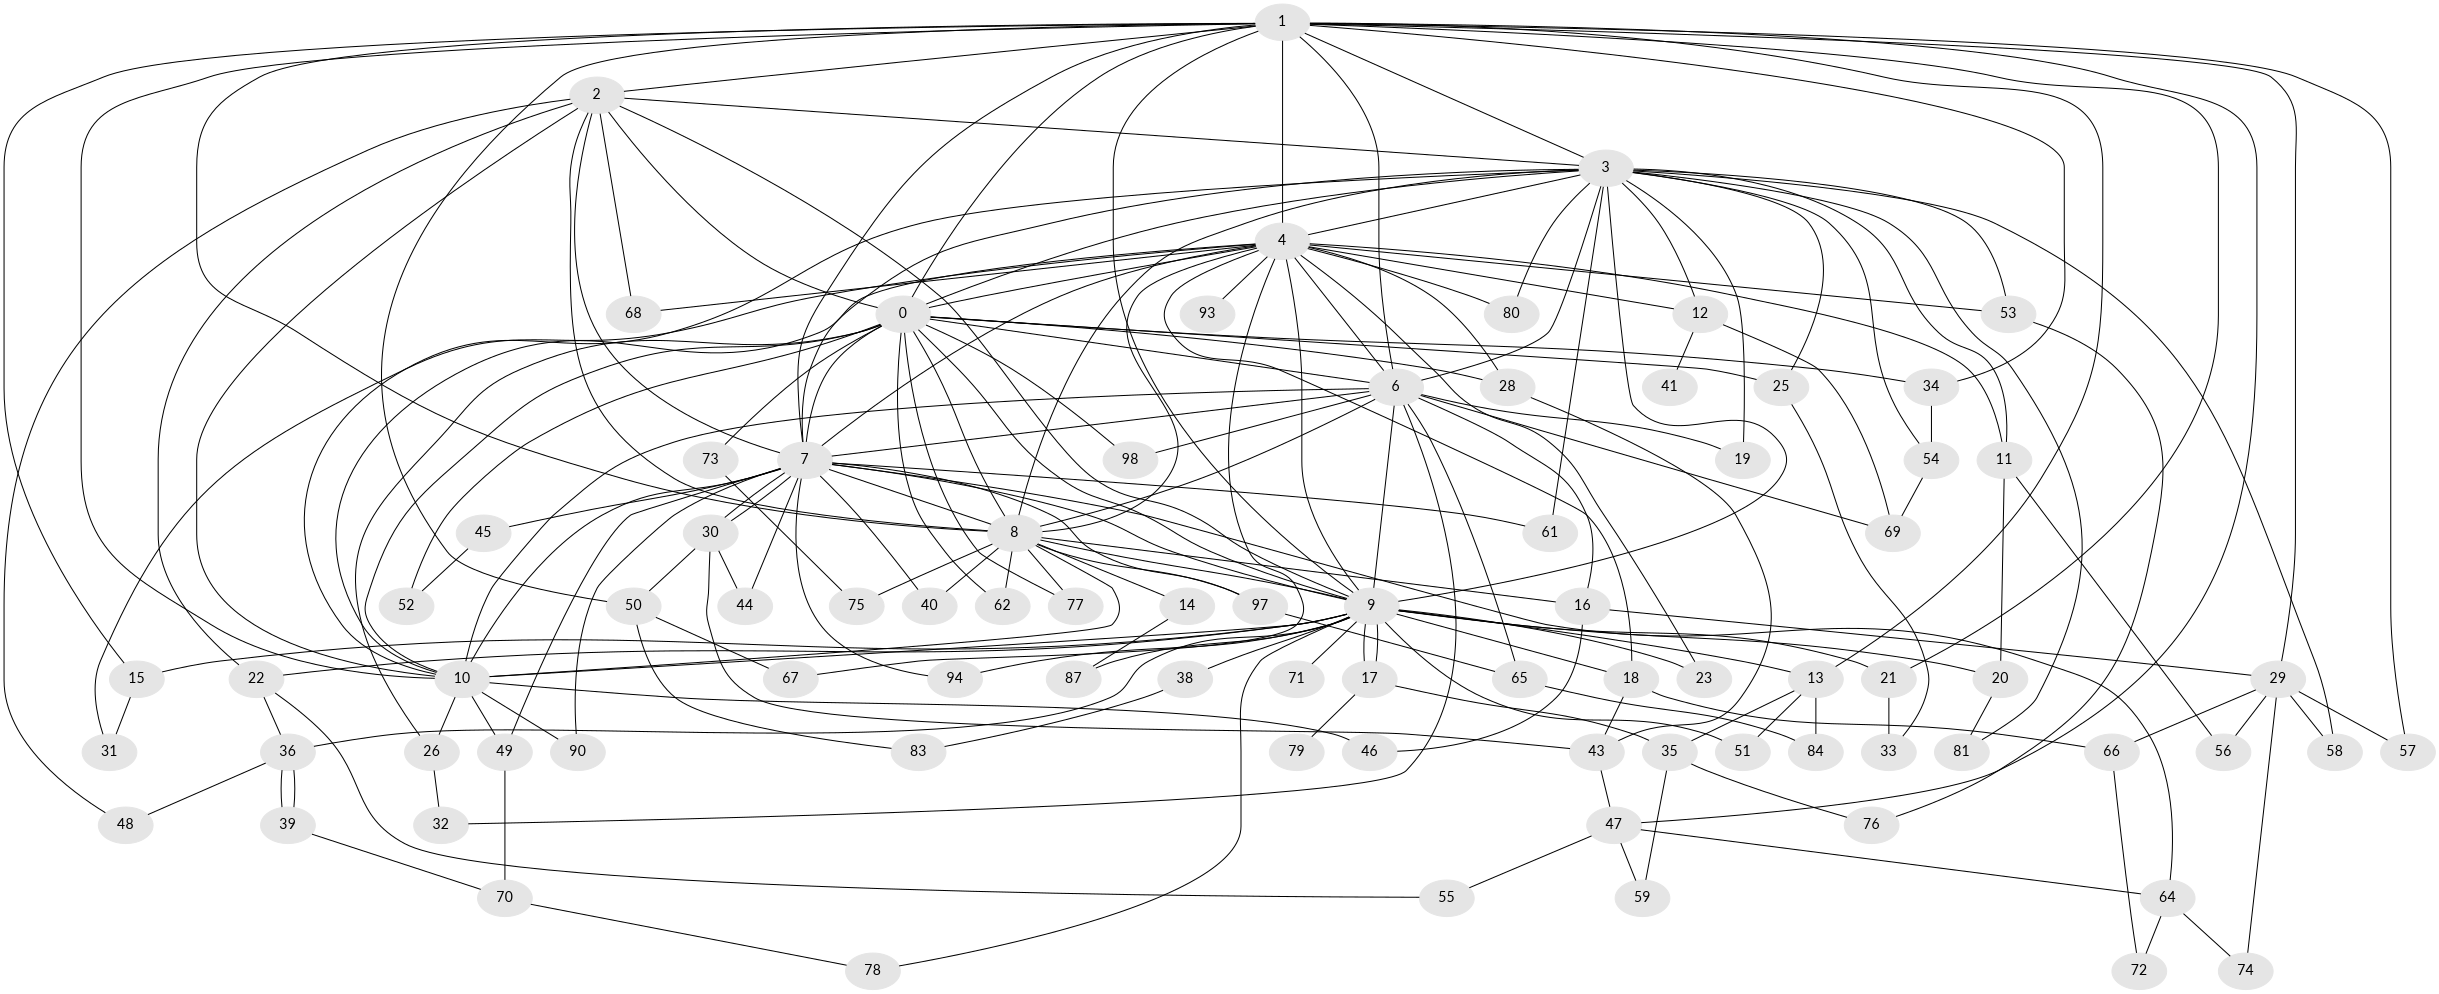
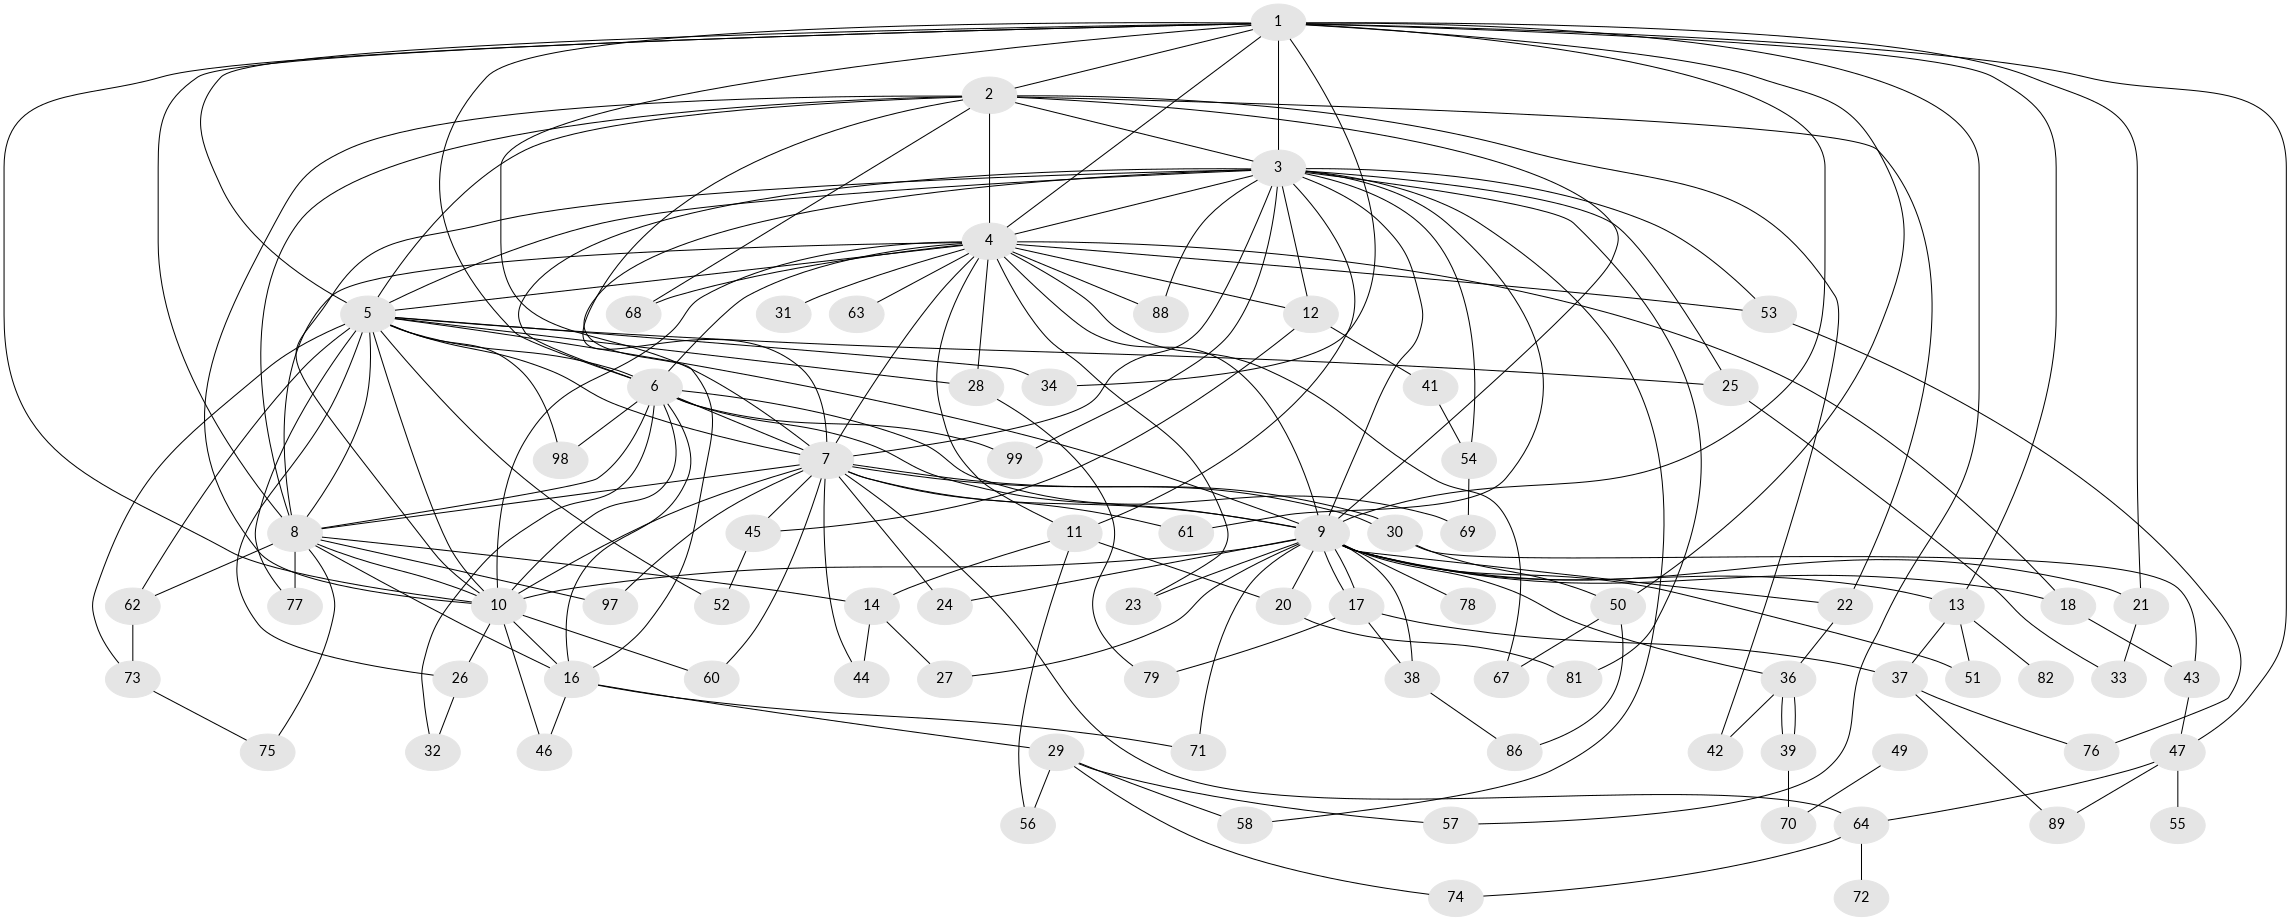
  graph {
    fontname=Lato
    node [color=gray90 fontname=Lato style=filled]
    edge [fontname=Lato]
    1
    2
    3
    4
-   5 [label=0]
+   5
    6
    7
    8
    9
    10
    13
-   15
    29
    34
    47
    50
    57
    21
    22
-   42 [label=48]
+   42
    68
    11
    12
-   19
+   19 [label=99]
    25
    53
    54
    58
    61
-   80
+   80 [label=88]
    81
    18
    23
    28
    31
-   63 [label=93]
+   63
    67
    26
    n39 [label=98]
    52
    62
    73
    77
    16
    32
-   65
    69
-   24 [label=94]
+   24
    30
    n50 [label=97]
-   40
    44
    45
    49
-   60 [label=90]
+   60
    64
    14
    75
    17
    20
-   27 [label=87]
+   27
    36
    38
    51
    71
    78
    46
-   35
-   84
+   35 [label=37]
+   84 [label=82]
    56
-   66
    74
    55
-   59
-   83
+   59 [label=89]
+   83 [label=86]
    41
    33
    76
    43
    79
    70
    72
    39
    1 -- 2
    1 -- 3
    1 -- 4
    1 -- 5
    1 -- 6
    1 -- 7
    1 -- 8
    1 -- 9
    1 -- 10
    1 -- 13
-   1 -- 15
-   1 -- 29
    1 -- 34
    1 -- 47
    1 -- 50
    1 -- 57
    1 -- 21
    2 -- 3
+   2 -- 4
    2 -- 5
    2 -- 7
    2 -- 8
    2 -- 9
    2 -- 10
    2 -- 22
    2 -- 42
    2 -- 68
    3 -- 4
    3 -- 5
    3 -- 6
    3 -- 7
-   3 -- 8
+   3 -- 16
    3 -- 9
    3 -- 10
    3 -- 11
    3 -- 12
    3 -- 19
    3 -- 25
    3 -- 53
    3 -- 54
    3 -- 58
    3 -- 61
    3 -- 80
    3 -- 81
    4 -- 5
    4 -- 6
    4 -- 7
    4 -- 8
    4 -- 9
    4 -- 10
    4 -- 68
    4 -- 11
    4 -- 12
    4 -- 53
    4 -- 80
    4 -- 18
    4 -- 23
    4 -- 28
    4 -- 31
    4 -- 63
    4 -- 67
    5 -- 6
    5 -- 7
    5 -- 8
    5 -- 9
    5 -- 10
    5 -- 34
    5 -- 25
    5 -- 28
    5 -- 26
    5 -- n39
    5 -- 52
    5 -- 62
    5 -- 73
    5 -- 77
    6 -- 7
    6 -- 8
    6 -- 9
    6 -- 10
    6 -- 19
    6 -- n39
    6 -- 16
    6 -- 32
-   6 -- 65
    6 -- 69
    7 -- 8
    7 -- 9
    7 -- 10
    7 -- 61
    7 -- 24
    7 -- 30
    7 -- 30
    7 -- n50
-   7 -- 40
    7 -- 44
    7 -- 45
-   7 -- 49
    7 -- 60
    7 -- 64
-   8 -- 9
    8 -- 10
    8 -- 62
    8 -- 77
    8 -- 16
    8 -- n50
-   8 -- 40
    8 -- 14
    8 -- 75
    9 -- 10
    9 -- 13
-   9 -- 15
    9 -- 21
    9 -- 22
    9 -- 18
    9 -- 23
    9 -- 24
    9 -- 17
    9 -- 17
    9 -- 20
    9 -- 27
    9 -- 36
    9 -- 38
    9 -- 51
    9 -- 71
    9 -- 78
    10 -- 26
-   10 -- 49
+   10 -- 16
    10 -- 60
    10 -- 46
    13 -- 51
    13 -- 35
    13 -- 84
-   15 -- 31
    29 -- 57
    29 -- 58
    29 -- 56
-   29 -- 66
    29 -- 74
    47 -- 64
    47 -- 55
    47 -- 59
    50 -- 67
    50 -- 83
    21 -- 33
    22 -- 36
-   22 -- 55
+   11 -- 14
    11 -- 20
    11 -- 56
-   12 -- 69
+   12 -- 45
    12 -- 41
    25 -- 33
    53 -- 76
    54 -- 69
-   18 -- 66
    18 -- 43
-   28 -- 43
+   28 -- 79
    26 -- 32
+   62 -- 73
    73 -- 75
    16 -- 29
+   16 -- 71
    16 -- 46
-   65 -- 84
    30 -- 50
    30 -- 43
-   n50 -- 65
    45 -- 52
    49 -- 70
    64 -- 74
    64 -- 72
-   30 -- 44
+   14 -- 44
    14 -- 27
+   17 -- 38
    17 -- 35
    17 -- 79
    20 -- 81
    36 -- 42
    36 -- 39
    36 -- 39
    38 -- 83
    35 -- 59
    35 -- 76
-   66 -- 72
-   34 -- 54
+   41 -- 54
    43 -- 47
-   70 -- 78
    39 -- 70
  }
